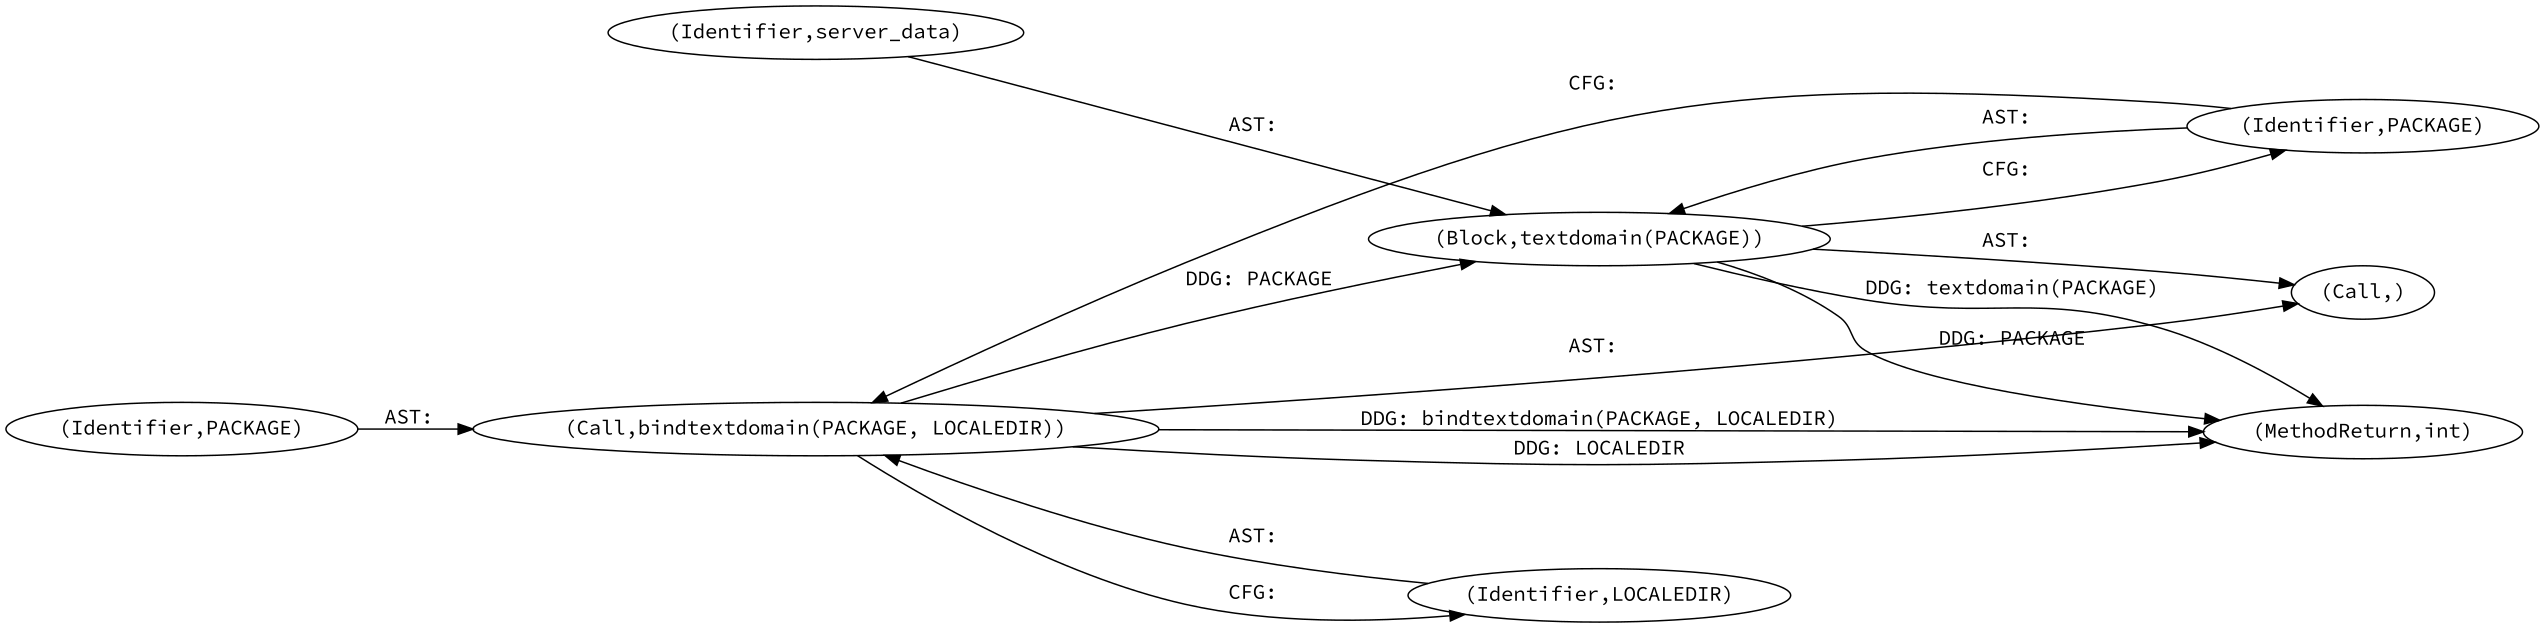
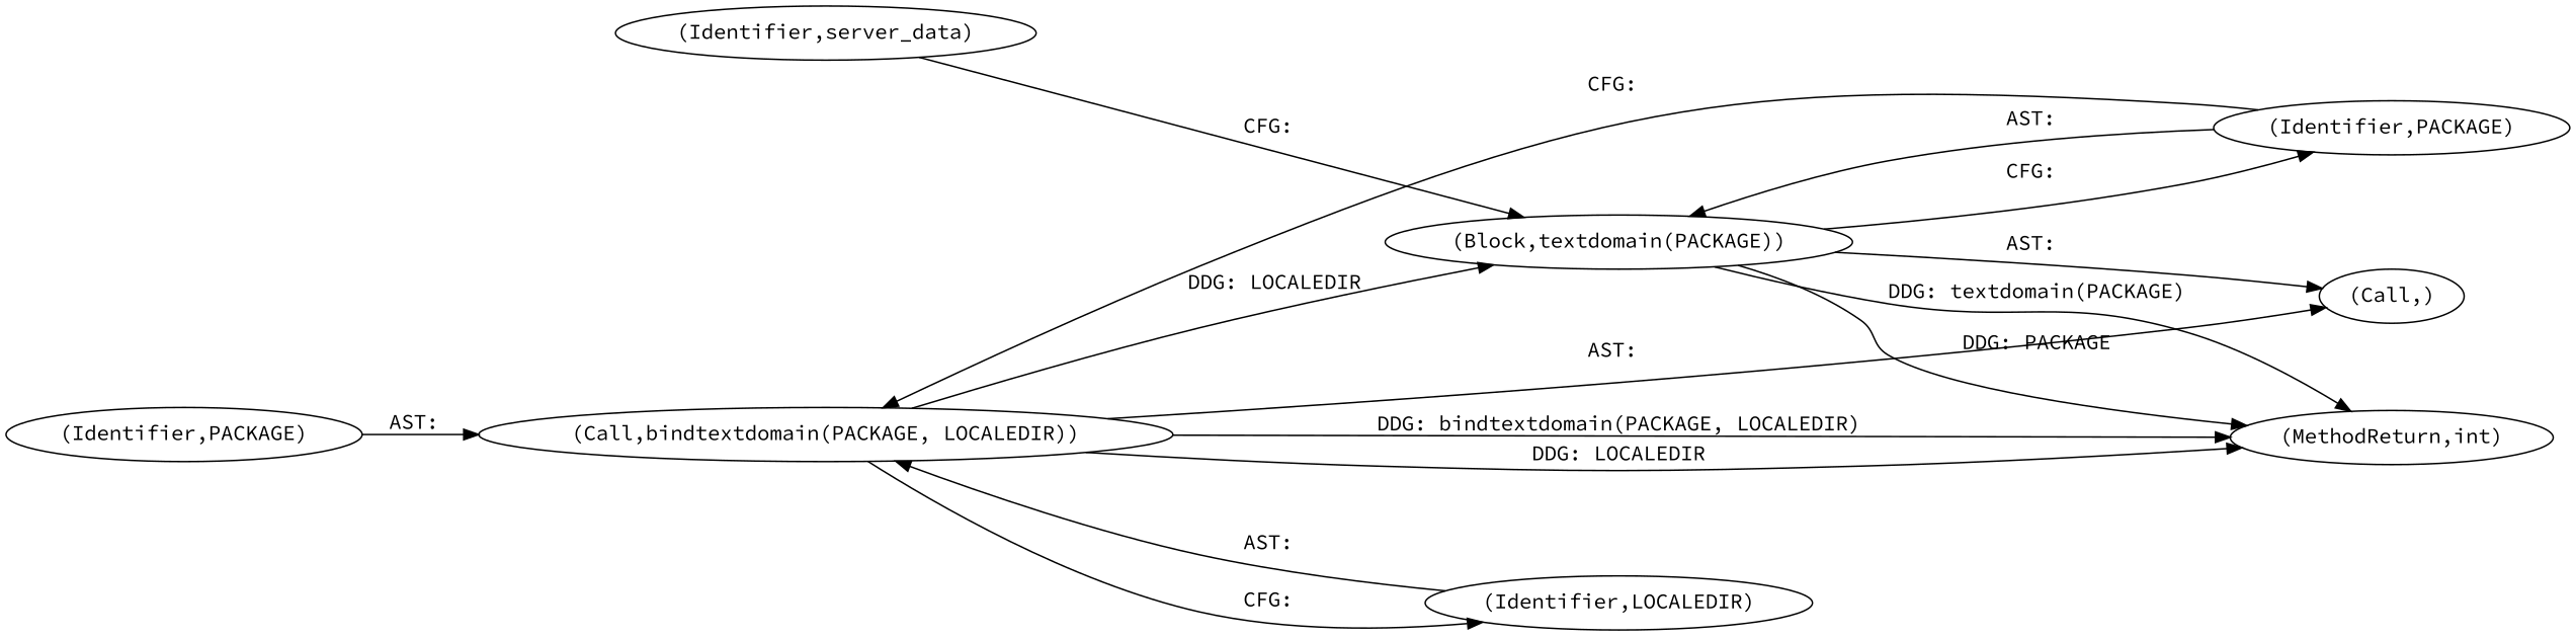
  digraph {
    fontname="Source Code Pro"
    rankdir=LR
    node [fontname="Source Code Pro"]
    edge [fontname="Source Code Pro"]
    n1 [label="(Call,bindtextdomain(PACKAGE, LOCALEDIR))"]
    n2 [label="(Block,textdomain(PACKAGE))"]
    n3 [label="(MethodReturn,int)"]
    n4 [label="(Identifier,LOCALEDIR)"]
    n5 [label="(Call,)"]
    n6 [label="(Identifier,PACKAGE)"]
    n7 [label="(Identifier,server_data)"]
    n8 [label="(Identifier,PACKAGE)"]
-   n1 -> n2 [label="DDG: PACKAGE"]
+   n1 -> n2 [label="DDG: LOCALEDIR"]
    n1 -> n3 [label="DDG: bindtextdomain(PACKAGE, LOCALEDIR)"]
    n1 -> n3 [label="DDG: LOCALEDIR"]
    n1 -> n4 [label="CFG: "]
    n1 -> n5 [label="AST: "]
    n2 -> n3 [label="DDG: PACKAGE"]
    n2 -> n3 [label="DDG: textdomain(PACKAGE)"]
    n2 -> n5 [label="AST: "]
    n2 -> n6 [label="CFG: "]
    n4 -> n1 [label="AST: "]
    n6 -> n1 [label="CFG: "]
    n6 -> n2 [label="AST: "]
-   n7 -> n2 [label="AST: "]
+   n7 -> n2 [label="CFG: "]
    n8 -> n1 [label="AST: "]
  }
